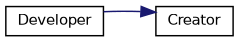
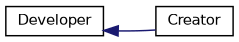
  digraph {
    rankdir=LR
    node [color=black fillcolor=white fontname=Helvetica fontsize=10 shape=record style=filled]
    n1 [height=0.2 label=Developer width=0.4]
    n2 [height=0.2 label=Creator width=0.4]
-   n2 -> n1 [color=midnightblue dir=back fontname=Helvetica fontsize=10 labelfontname=Helvetica labelfontsize=10 style=solid]
+   n1 -> n2 [color=midnightblue dir=back fontname=Helvetica fontsize=10 labelfontname=Helvetica labelfontsize=10 style=solid]
  }
